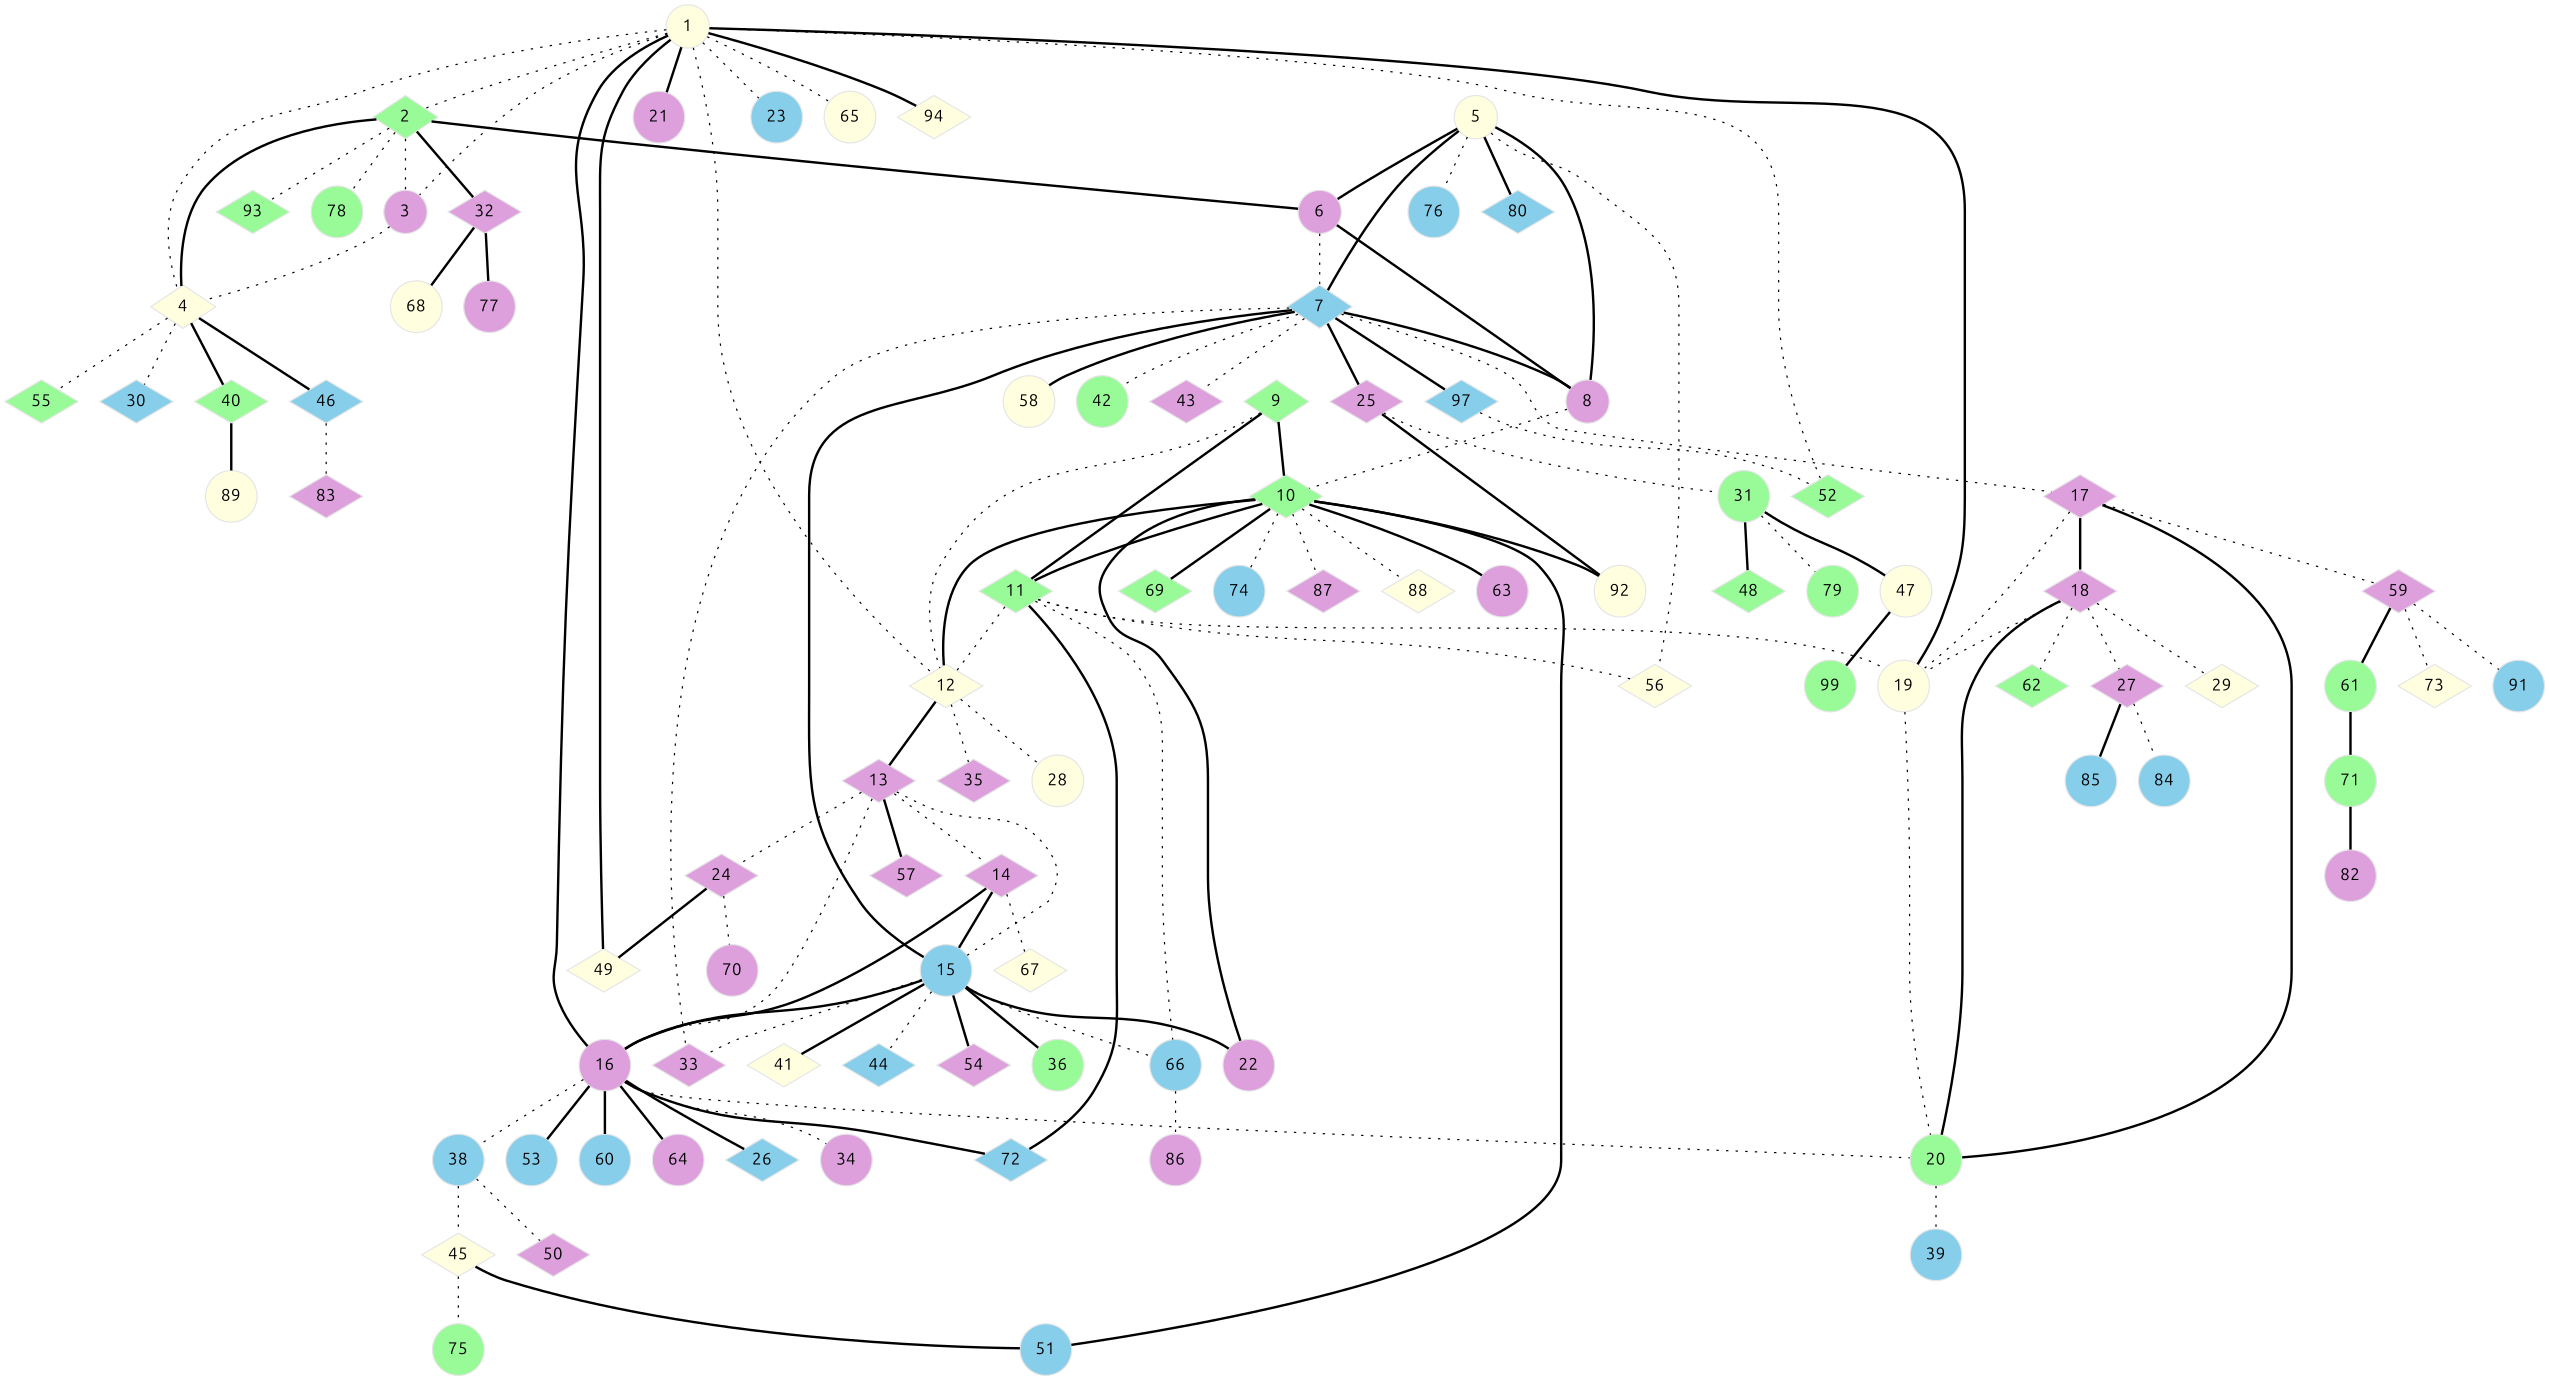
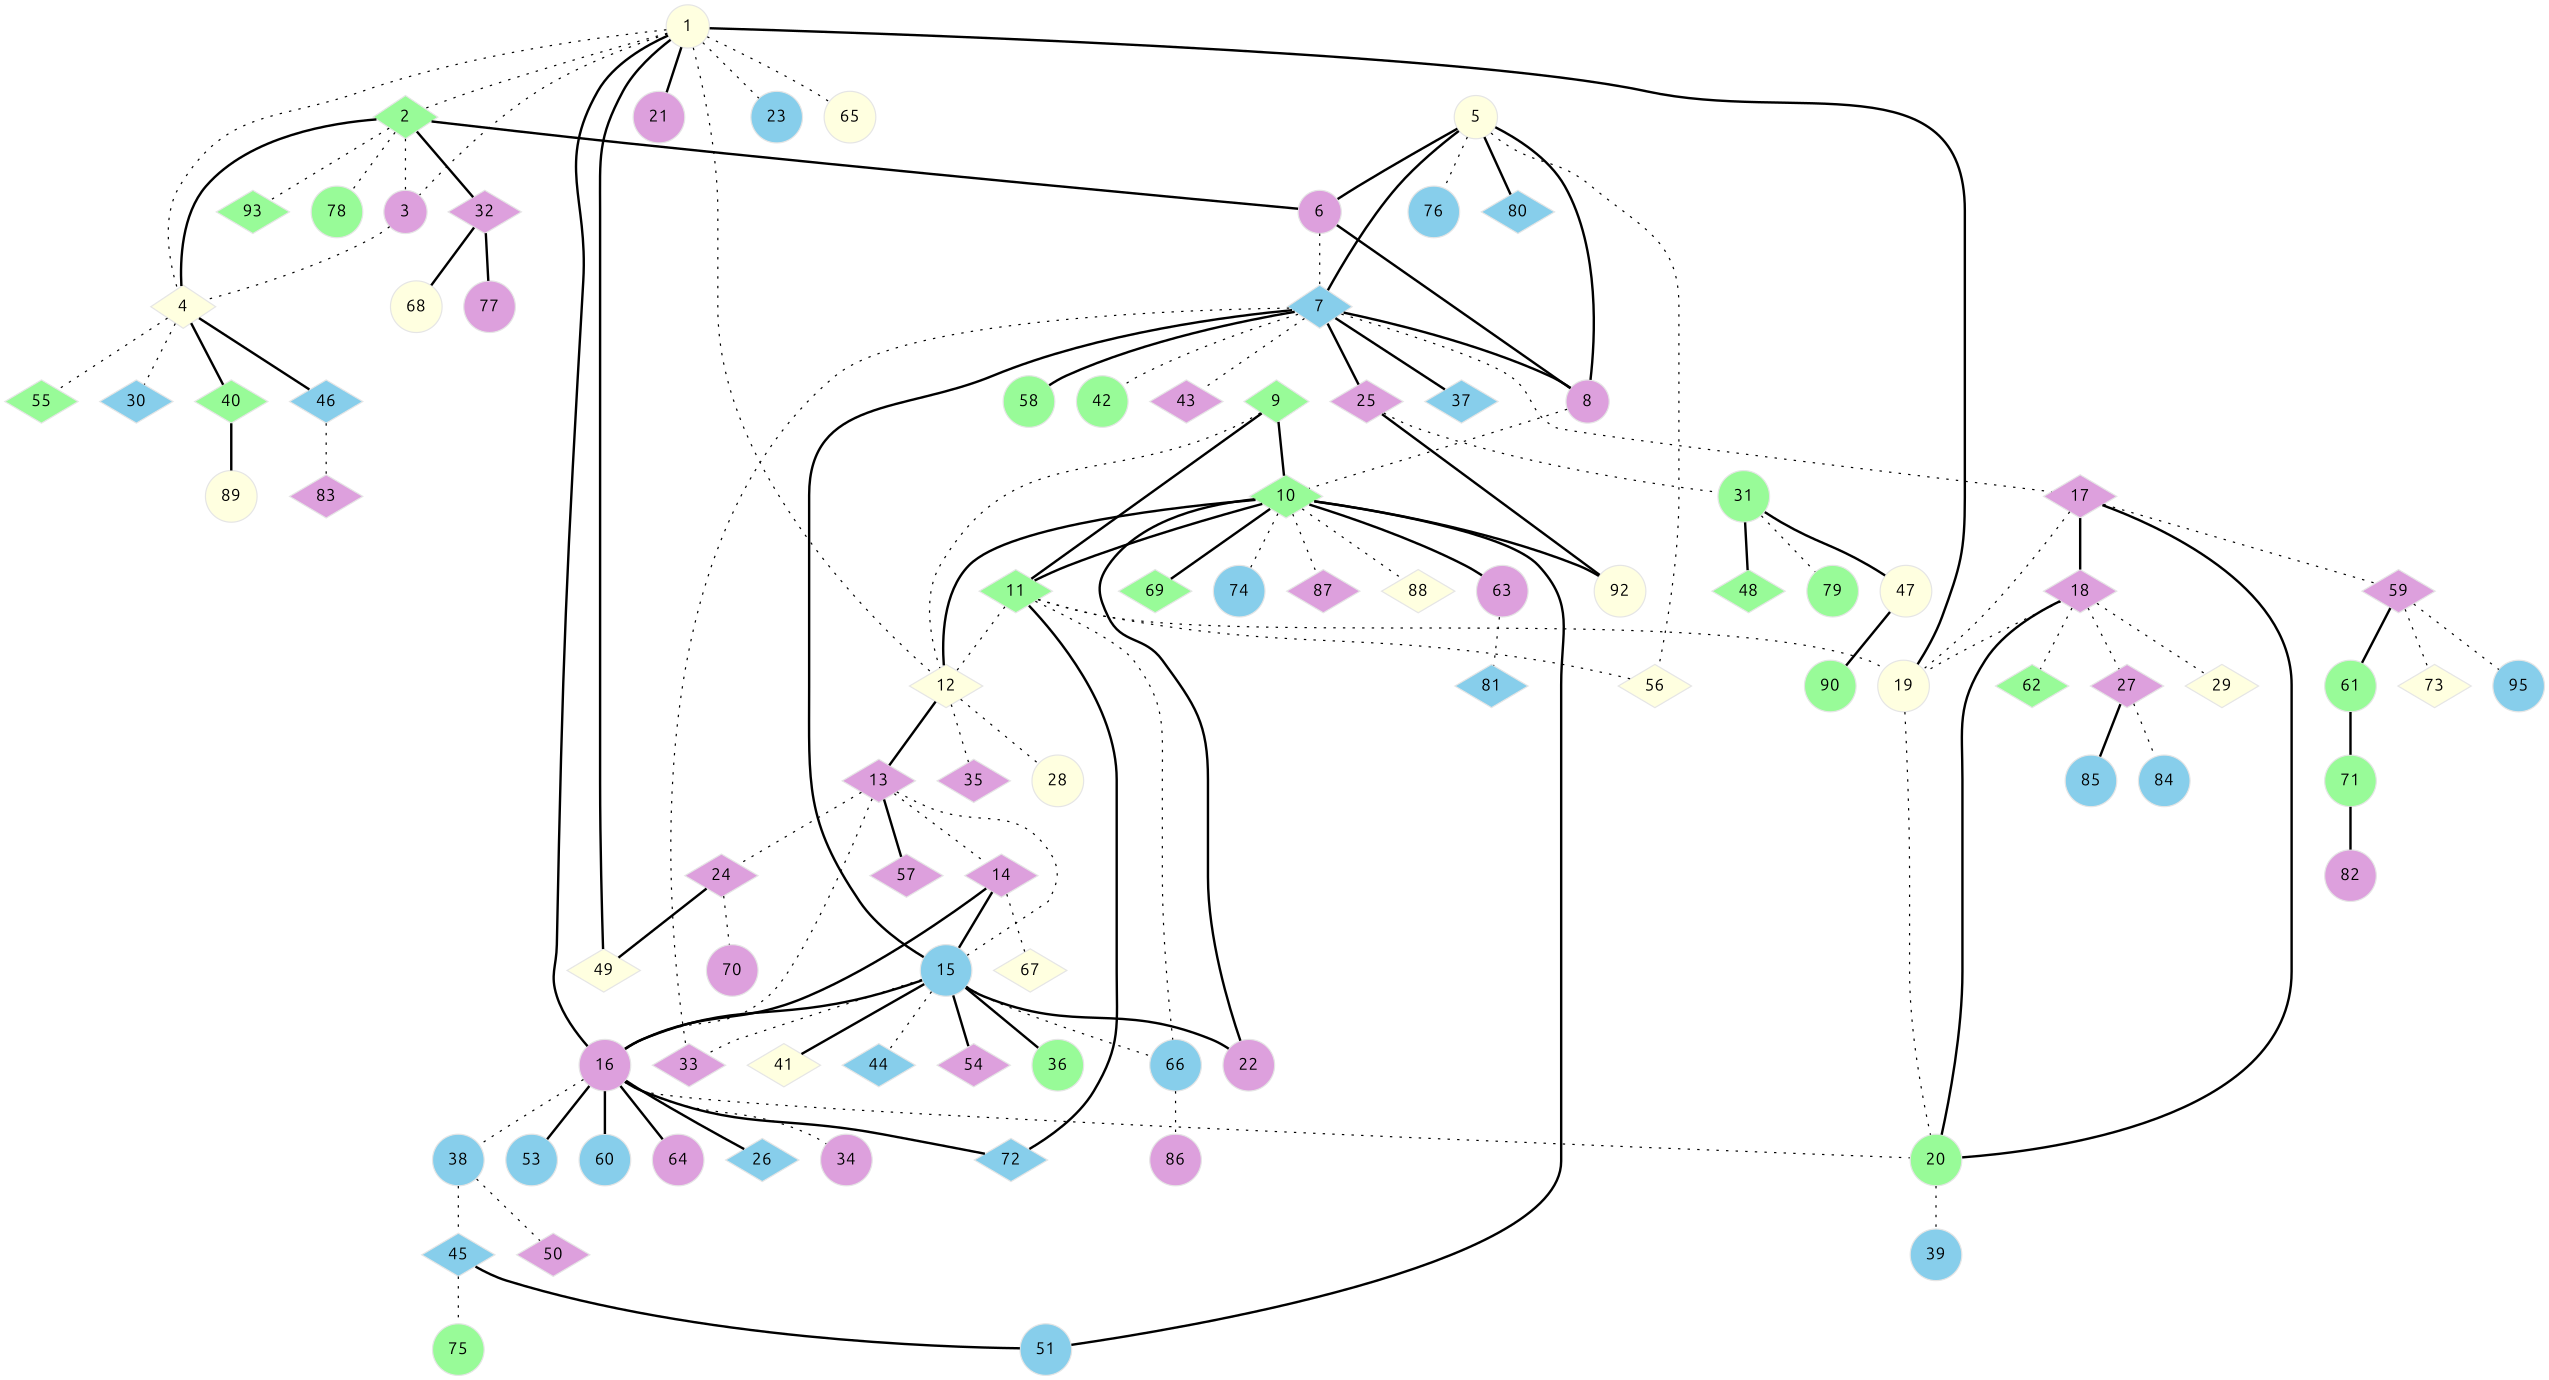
  graph {
    fontname=Ubuntu
    node [color=gray90 fillcolor=plum fontname=Ubuntu shape=diamond style=filled]
    edge [fontname=Ubuntu style=dotted]
    1 [fillcolor=lightyellow shape=circle]
    2 [fillcolor=palegreen]
    3 [shape=circle]
    4 [fillcolor=lightyellow]
    12 [fillcolor=lightyellow]
    16 [shape=circle]
    19 [fillcolor=lightyellow shape=circle]
    21 [shape=circle]
    23 [fillcolor=skyblue shape=circle]
    49 [fillcolor=lightyellow]
-   52 [fillcolor=palegreen]
    65 [fillcolor=lightyellow shape=circle]
-   94 [fillcolor=lightyellow]
    6 [shape=circle]
    32
    78 [fillcolor=palegreen shape=circle]
    93 [fillcolor=palegreen]
    30 [fillcolor=skyblue]
    40 [fillcolor=palegreen]
    46 [fillcolor=skyblue]
    55 [fillcolor=palegreen]
    13
    28 [fillcolor=lightyellow shape=circle]
    35
    72 [fillcolor=skyblue]
    20 [fillcolor=palegreen shape=circle]
    26 [fillcolor=skyblue]
    34 [shape=circle]
    38 [fillcolor=skyblue shape=circle]
    53 [fillcolor=skyblue shape=circle]
    60 [fillcolor=skyblue shape=circle]
    64 [shape=circle]
    7 [fillcolor=skyblue]
    8 [shape=circle]
    68 [fillcolor=lightyellow shape=circle]
    77 [shape=circle]
    89 [fillcolor=lightyellow shape=circle]
    83
    5 [fillcolor=lightyellow shape=circle]
    56 [fillcolor=lightyellow]
    76 [fillcolor=skyblue shape=circle]
    80 [fillcolor=skyblue]
    15 [fillcolor=skyblue shape=circle]
    17
    25
    33
-   37 [fillcolor=skyblue label=97]
+   37 [fillcolor=skyblue]
    42 [fillcolor=palegreen shape=circle]
    43
-   58 [fillcolor=lightyellow shape=circle]
+   58 [fillcolor=palegreen shape=circle]
    10 [fillcolor=palegreen]
    22 [shape=circle]
    66 [fillcolor=skyblue shape=circle]
    36 [fillcolor=palegreen shape=circle]
    41 [fillcolor=lightyellow]
    44 [fillcolor=skyblue]
    54
    18
    59
    92 [fillcolor=lightyellow shape=circle]
    31 [fillcolor=palegreen shape=circle]
    11 [fillcolor=palegreen]
    51 [fillcolor=skyblue shape=circle]
    63 [shape=circle]
    69 [fillcolor=palegreen]
    74 [fillcolor=skyblue shape=circle]
    87
    88 [fillcolor=lightyellow]
    9 [fillcolor=palegreen]
+   81 [fillcolor=skyblue]
    86 [shape=circle]
    14
    24
    57
    67 [fillcolor=lightyellow]
    70 [shape=circle]
    39 [fillcolor=skyblue shape=circle]
-   45 [fillcolor=lightyellow]
+   45 [fillcolor=skyblue]
    50
    27
    29 [fillcolor=lightyellow]
    62 [fillcolor=palegreen]
    61 [fillcolor=palegreen shape=circle]
    73 [fillcolor=lightyellow]
-   91 [fillcolor=skyblue shape=circle]
+   91 [fillcolor=skyblue shape=circle label=95]
    84 [fillcolor=skyblue shape=circle]
    85 [fillcolor=skyblue shape=circle]
    47 [fillcolor=lightyellow shape=circle]
    48 [fillcolor=palegreen]
    79 [fillcolor=palegreen shape=circle]
-   90 [fillcolor=palegreen shape=circle label=99]
+   90 [fillcolor=palegreen shape=circle]
    75 [fillcolor=palegreen shape=circle]
    71 [fillcolor=palegreen shape=circle]
    82 [shape=circle]
    1 -- 2
    1 -- 3
    1 -- 4
    1 -- 12
    1 -- 16 [style=bold]
    1 -- 19 [style=bold]
    1 -- 21 [style=bold]
    1 -- 23
    1 -- 49 [style=bold]
-   1 -- 52
    1 -- 65
-   1 -- 94 [style=bold]
    2 -- 3
    2 -- 4 [style=bold]
    2 -- 6 [style=bold]
    2 -- 32 [style=bold]
    2 -- 78
    2 -- 93
    3 -- 4
    4 -- 30
    4 -- 40 [style=bold]
    4 -- 46 [style=bold]
    4 -- 55
    12 -- 13 [style=bold]
    12 -- 28
    12 -- 35
    16 -- 72 [style=bold]
    16 -- 20
    16 -- 26 [style=bold]
    16 -- 34
    16 -- 38
    16 -- 53 [style=bold]
    16 -- 60 [style=bold]
    16 -- 64 [style=bold]
    19 -- 20
    6 -- 7
    6 -- 8 [style=bold]
    32 -- 68 [style=bold]
    32 -- 77 [style=bold]
    40 -- 89 [style=bold]
    46 -- 83
    13 -- 16
    13 -- 15
    13 -- 14
    13 -- 24
    13 -- 57 [style=bold]
    20 -- 39
    38 -- 45
    38 -- 50
    7 -- 8 [style=bold]
    7 -- 15 [style=bold]
    7 -- 17
    7 -- 25 [style=bold]
    7 -- 33
    7 -- 37 [style=bold]
    7 -- 42
    7 -- 43
    7 -- 58 [style=bold]
    8 -- 10
    5 -- 6 [style=bold]
    5 -- 7 [style=bold]
    5 -- 8 [style=bold]
    5 -- 56
    5 -- 76
    5 -- 80 [style=bold]
    15 -- 16 [style=bold]
    15 -- 33
    15 -- 22 [style=bold]
    15 -- 66
    15 -- 36 [style=bold]
    15 -- 41 [style=bold]
    15 -- 44
    15 -- 54 [style=bold]
    17 -- 19
    17 -- 20 [style=bold]
    17 -- 18 [style=bold]
    17 -- 59
    25 -- 92 [style=bold]
    25 -- 31
-   37 -- 52
    10 -- 12 [style=bold]
    10 -- 22 [style=bold]
    10 -- 92 [style=bold]
    10 -- 11 [style=bold]
    10 -- 51 [style=bold]
    10 -- 63 [style=bold]
    10 -- 69 [style=bold]
    10 -- 74
    10 -- 87
    10 -- 88
    66 -- 86
    18 -- 19
    18 -- 20 [style=bold]
    18 -- 27
    18 -- 29
    18 -- 62
    59 -- 61 [style=bold]
    59 -- 73
    59 -- 91
    31 -- 47 [style=bold]
    31 -- 48 [style=bold]
    31 -- 79
    11 -- 12
    11 -- 19
    11 -- 72 [style=bold]
    11 -- 56
    11 -- 66
+   63 -- 81
    9 -- 12
    9 -- 10 [style=bold]
    9 -- 11 [style=bold]
    14 -- 16 [style=bold]
    14 -- 15 [style=bold]
    14 -- 67
    24 -- 49 [style=bold]
    24 -- 70
    45 -- 51 [style=bold]
    45 -- 75
    27 -- 84
    27 -- 85 [style=bold]
    61 -- 71 [style=bold]
    47 -- 90 [style=bold]
    71 -- 82 [style=bold]
  }
